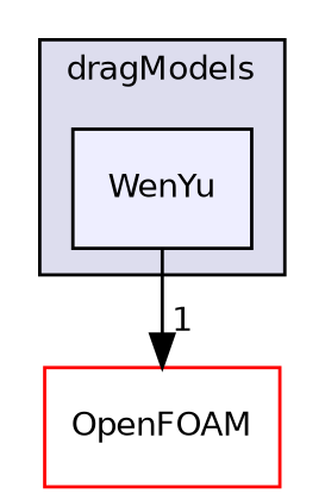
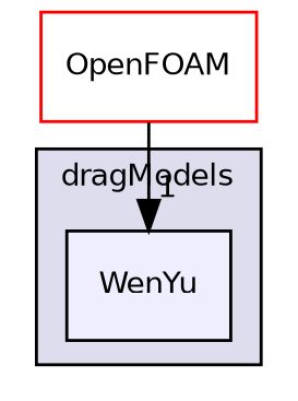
  digraph {
    compound=true
    node [fontname=Helvetica fontsize=10 shape=box]
    n1 [fillcolor="#eeeeff" label=WenYu pencolor=black style=filled]
    n2 [color=red label=OpenFOAM]
    subgraph cluster_1 {
      bgcolor="#ddddee"
      fontname=Helvetica
      fontsize=10
      label=dragModels
      pencolor=black
      n1
    }
-   n1 -> n2 [headlabel=1 labeldistance=1.5 labelfontname=Helvetica labelfontsize=10]
+   n2 -> n1 [headlabel=1 labeldistance=1.5 labelfontname=Helvetica labelfontsize=10]
  }
